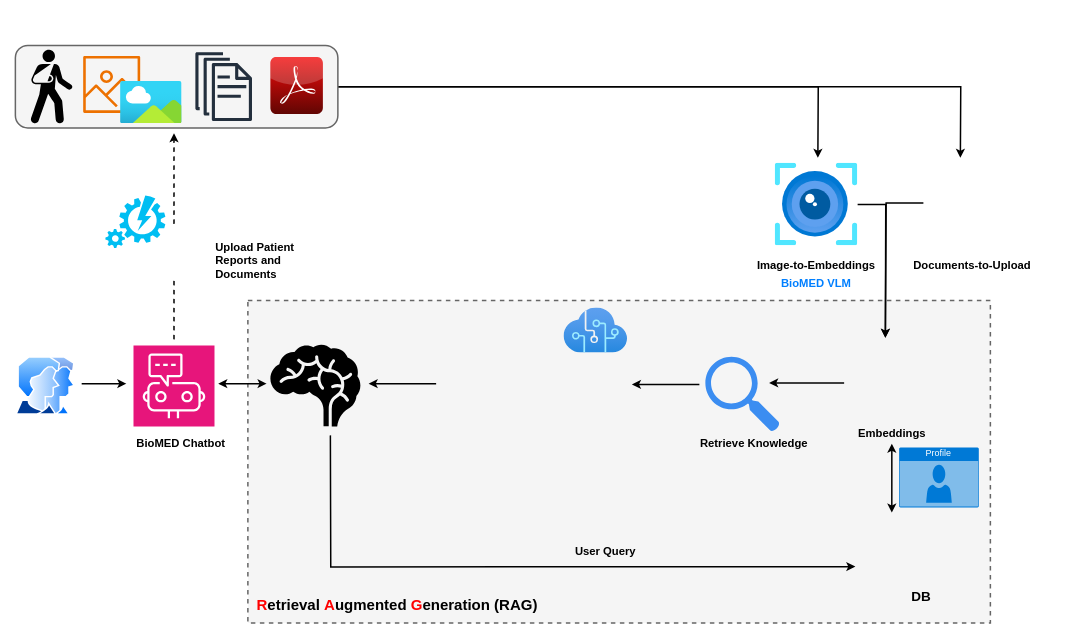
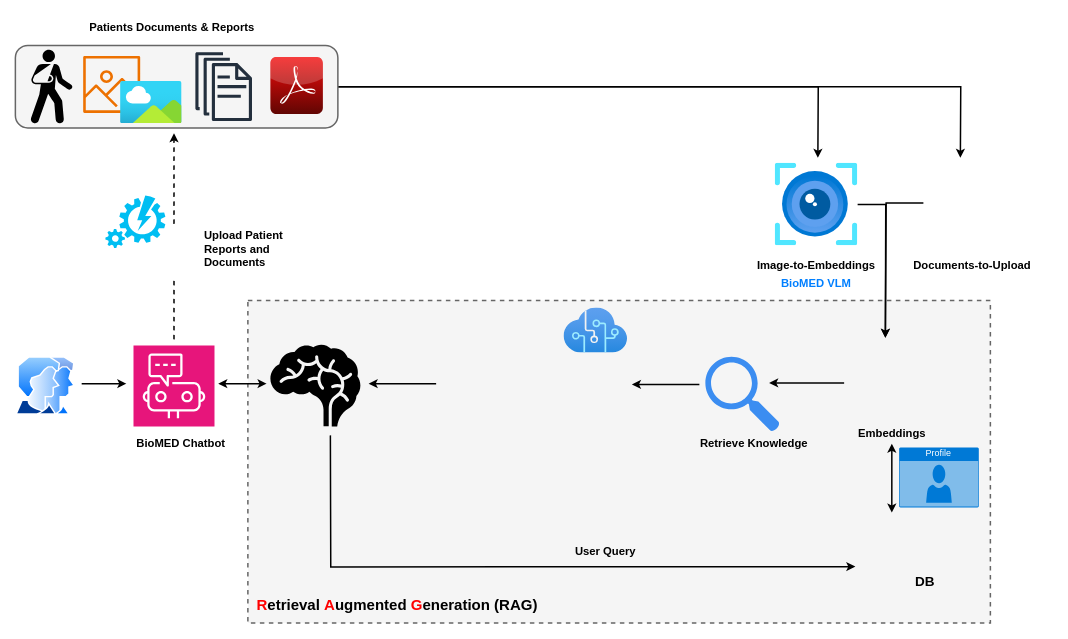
  <mxCell id="0" />
  <mxCell id="1" parent="0" />
  <mxCell id="2" value="" style="rounded=0;whiteSpace=wrap;html=1;dashed=1;fillColor=#f5f5f5;fontColor=#333333;strokeColor=#666666;strokeWidth=2;" vertex="1" parent="1"><mxGeometry x="330" y="400" width="990" height="430" as="geometry" /></mxCell>
  <mxCell id="3" style="edgeStyle=orthogonalEdgeStyle;rounded=0;orthogonalLoop=1;jettySize=auto;html=1;startArrow=classic;startFill=1;strokeWidth=2;" parent="1" edge="1"><mxGeometry relative="1" as="geometry"><mxPoint x="355" y="511" as="targetPoint" /><mxPoint x="290.49" y="511" as="sourcePoint" /></mxGeometry></mxCell>
  <mxCell id="4" value="" style="sketch=0;points=[[0,0,0],[0.25,0,0],[0.5,0,0],[0.75,0,0],[1,0,0],[0,1,0],[0.25,1,0],[0.5,1,0],[0.75,1,0],[1,1,0],[0,0.25,0],[0,0.5,0],[0,0.75,0],[1,0.25,0],[1,0.5,0],[1,0.75,0]];points=[[0,0,0],[0.25,0,0],[0.5,0,0],[0.75,0,0],[1,0,0],[0,1,0],[0.25,1,0],[0.5,1,0],[0.75,1,0],[1,1,0],[0,0.25,0],[0,0.5,0],[0,0.75,0],[1,0.25,0],[1,0.5,0],[1,0.75,0]];outlineConnect=0;fontColor=#232F3E;fillColor=#E7157B;strokeColor=#ffffff;dashed=0;verticalLabelPosition=bottom;verticalAlign=top;align=center;html=1;fontSize=12;fontStyle=0;aspect=fixed;shape=mxgraph.aws4.resourceIcon;resIcon=mxgraph.aws4.chatbot;" parent="1" vertex="1"><mxGeometry x="177.49" y="460" width="108" height="108" as="geometry" /></mxCell>
  <mxCell id="5" style="edgeStyle=orthogonalEdgeStyle;rounded=0;orthogonalLoop=1;jettySize=auto;html=1;strokeWidth=2;" parent="1" edge="1"><mxGeometry relative="1" as="geometry"><mxPoint x="168" y="511" as="targetPoint" /><mxPoint x="108.41" y="511" as="sourcePoint" /></mxGeometry></mxCell>
  <mxCell id="6" value="" style="image;aspect=fixed;perimeter=ellipsePerimeter;html=1;align=center;shadow=0;dashed=0;spacingTop=3;image=img/lib/active_directory/user_accounts.svg;" parent="1" vertex="1"><mxGeometry x="20" y="475" width="80.41" height="78" as="geometry" /></mxCell>
  <mxCell id="7" value="" style="shape=mxgraph.signs.healthcare.brain;html=1;pointerEvents=1;fillColor=#000000;strokeColor=none;verticalLabelPosition=bottom;verticalAlign=top;align=center;" parent="1" vertex="1"><mxGeometry x="360" y="459" width="120" height="109" as="geometry" /></mxCell>
  <mxCell id="8" style="edgeStyle=orthogonalEdgeStyle;rounded=0;orthogonalLoop=1;jettySize=auto;html=1;strokeWidth=2;" edge="1" parent="1" source="9"><mxGeometry relative="1" as="geometry"><mxPoint x="1180" y="450" as="targetPoint" /></mxGeometry></mxCell>
  <mxCell id="9" value="" style="image;aspect=fixed;html=1;points=[];align=center;fontSize=12;image=img/lib/azure2/ai_machine_learning/Computer_Vision.svg;" parent="1" vertex="1"><mxGeometry x="1033" y="217" width="110" height="110" as="geometry" /></mxCell>
  <mxCell id="10" style="edgeStyle=orthogonalEdgeStyle;rounded=0;orthogonalLoop=1;jettySize=auto;html=1;endArrow=none;endFill=0;strokeWidth=2;dashed=1;" parent="1" edge="1"><mxGeometry relative="1" as="geometry"><mxPoint x="231.49" y="453" as="targetPoint" /><mxPoint x="231.5" y="374" as="sourcePoint" /></mxGeometry></mxCell>
  <mxCell id="11" style="edgeStyle=orthogonalEdgeStyle;rounded=0;orthogonalLoop=1;jettySize=auto;html=1;strokeWidth=2;dashed=1;" parent="1" edge="1"><mxGeometry relative="1" as="geometry"><mxPoint x="231.49" y="177" as="targetPoint" /><mxPoint x="231.5" y="298" as="sourcePoint" /></mxGeometry></mxCell>
  <mxCell id="12" value="" style="shape=image;verticalLabelPosition=bottom;labelBackgroundColor=default;verticalAlign=top;aspect=fixed;imageAspect=0;image=https://cdn-icons-png.flaticon.com/512/126/126477.png;" parent="1" vertex="1"><mxGeometry x="196.49" y="301" width="70" height="70" as="geometry" /></mxCell>
  <mxCell id="13" value="" style="group" parent="1" vertex="1" connectable="0"><mxGeometry x="1140" y="461" width="97.175" height="130" as="geometry" /></mxCell>
  <mxCell id="14" style="edgeStyle=orthogonalEdgeStyle;rounded=0;orthogonalLoop=1;jettySize=auto;html=1;strokeWidth=2;" parent="13" edge="1"><mxGeometry relative="1" as="geometry"><mxPoint x="-115" y="49" as="targetPoint" /><mxPoint x="-15" y="49" as="sourcePoint" /></mxGeometry></mxCell>
  <mxCell id="15" value="" style="shape=image;verticalLabelPosition=bottom;labelBackgroundColor=default;verticalAlign=top;aspect=fixed;imageAspect=0;image=https://st4.depositphotos.com/16138592/31568/v/450/depositphotos_315685720-stock-illustration-coding-chip-embedding-icon-line.jpg;clipPath=inset(8% 21.33% 33% 21.33%);" parent="13" vertex="1"><mxGeometry width="97.175" height="100" as="geometry" /></mxCell>
  <mxCell id="16" style="edgeStyle=orthogonalEdgeStyle;rounded=0;orthogonalLoop=1;jettySize=auto;html=1;startArrow=classic;startFill=1;strokeWidth=2;" parent="13" source="17" edge="1"><mxGeometry relative="1" as="geometry"><mxPoint x="48.59" y="222" as="targetPoint" /></mxGeometry></mxCell>
  <mxCell id="17" value="&lt;b&gt;&lt;font style=&quot;font-size: 15px;&quot;&gt;Embeddings&lt;/font&gt;&lt;/b&gt;" style="text;html=1;align=center;verticalAlign=middle;whiteSpace=wrap;rounded=0;" parent="13" vertex="1"><mxGeometry x="18.59" y="100" width="60" height="30" as="geometry" /></mxCell>
  <mxCell id="18" style="edgeStyle=orthogonalEdgeStyle;rounded=0;orthogonalLoop=1;jettySize=auto;html=1;strokeWidth=2;" edge="1" parent="1" source="19"><mxGeometry relative="1" as="geometry"><mxPoint x="1180" y="450" as="targetPoint" /><Array as="points"><mxPoint x="1181" y="270" /><mxPoint x="1181" y="450" /></Array></mxGeometry></mxCell>
  <mxCell id="19" value="" style="shape=image;verticalLabelPosition=bottom;labelBackgroundColor=default;verticalAlign=top;aspect=fixed;imageAspect=0;image=https://png.pngtree.com/png-vector/20190514/ourmid/pngtree-emb--file-format-icon-design-png-image_1040671.jpg;clipPath=inset(11.67% 11.33% 9.67% 19.67%);" parent="1" vertex="1"><mxGeometry x="1230.69" y="217" width="105.25" height="120" as="geometry" /></mxCell>
  <mxCell id="20" value="" style="verticalLabelPosition=bottom;html=1;verticalAlign=top;align=center;strokeColor=none;fillColor=#00BEF2;shape=mxgraph.azure.automation;pointerEvents=1;" parent="1" vertex="1"><mxGeometry x="140" y="260" width="80" height="70" as="geometry" /></mxCell>
  <mxCell id="21" style="edgeStyle=orthogonalEdgeStyle;rounded=0;orthogonalLoop=1;jettySize=auto;html=1;endArrow=none;endFill=0;startArrow=classic;startFill=1;strokeWidth=2;" parent="1" edge="1"><mxGeometry relative="1" as="geometry"><mxPoint x="440" y="580" as="targetPoint" /><mxPoint x="1140" y="755" as="sourcePoint" /></mxGeometry></mxCell>
  <mxCell id="22" value="" style="shape=image;verticalLabelPosition=bottom;labelBackgroundColor=default;verticalAlign=top;aspect=fixed;imageAspect=0;image=https://i.pinimg.com/564x/3b/6a/bc/3b6abc79b14c9d926a5da2f93cb16105.jpg;" parent="1" vertex="1"><mxGeometry x="1150" y="690" width="130" height="130" as="geometry" /></mxCell>
  <mxCell id="23" value="" style="group" parent="1" vertex="1" connectable="0"><mxGeometry x="20" y="20" width="430" height="150" as="geometry" /></mxCell>
  <mxCell id="24" style="edgeStyle=orthogonalEdgeStyle;rounded=0;orthogonalLoop=1;jettySize=auto;html=1;strokeWidth=2;" parent="23" source="26" edge="1"><mxGeometry relative="1" as="geometry"><mxPoint x="1260" y="190" as="targetPoint" /></mxGeometry></mxCell>
  <mxCell id="25" style="edgeStyle=orthogonalEdgeStyle;rounded=0;orthogonalLoop=1;jettySize=auto;html=1;strokeWidth=2;" parent="23" source="26" edge="1"><mxGeometry relative="1" as="geometry"><mxPoint x="1070" y="190" as="targetPoint" /></mxGeometry></mxCell>
  <mxCell id="26" value="" style="rounded=1;whiteSpace=wrap;html=1;strokeWidth=2;fillColor=#f5f5f5;fontColor=#333333;strokeColor=#666666;container=0;" parent="23" vertex="1"><mxGeometry y="40" width="430" height="110" as="geometry" /></mxCell>
  <mxCell id="27" value="" style="shape=mxgraph.signs.healthcare.out_patient;html=1;pointerEvents=1;fillColor=#000000;strokeColor=none;verticalLabelPosition=bottom;verticalAlign=top;align=center;" parent="23" vertex="1"><mxGeometry x="20" y="45.5" width="56" height="99" as="geometry" /></mxCell>
  <mxCell id="28" value="" style="sketch=0;outlineConnect=0;fontColor=#232F3E;gradientColor=none;fillColor=#232F3D;strokeColor=none;dashed=0;verticalLabelPosition=bottom;verticalAlign=top;align=center;html=1;fontSize=12;fontStyle=0;aspect=fixed;pointerEvents=1;shape=mxgraph.aws4.documents;container=0;" parent="23" vertex="1"><mxGeometry x="240" y="49" width="75.49" height="92" as="geometry" /></mxCell>
  <mxCell id="29" value="" style="dashed=0;outlineConnect=0;html=1;align=center;labelPosition=center;verticalLabelPosition=bottom;verticalAlign=top;shape=mxgraph.webicons.adobe_pdf;fillColor=#F40C0C;gradientColor=#610603;container=0;" parent="23" vertex="1"><mxGeometry x="340" y="55.5" width="70" height="76" as="geometry" /></mxCell>
  <mxCell id="30" value="" style="sketch=0;outlineConnect=0;fontColor=#232F3E;gradientColor=none;fillColor=#ED7100;strokeColor=none;dashed=0;verticalLabelPosition=bottom;verticalAlign=top;align=center;html=1;fontSize=12;fontStyle=0;aspect=fixed;pointerEvents=1;shape=mxgraph.aws4.container_registry_image;container=0;" parent="23" vertex="1"><mxGeometry x="90.41" y="54" width="76" height="76" as="geometry" /></mxCell>
  <mxCell id="31" value="" style="image;aspect=fixed;html=1;points=[];align=center;fontSize=12;image=img/lib/azure2/general/Image.svg;container=0;" parent="23" vertex="1"><mxGeometry x="140" y="88" width="82.19" height="56.5" as="geometry" /></mxCell>
- <mxCell id="33" value="&lt;font style=&quot;font-size: 15px;&quot;&gt;&lt;b&gt;Upload Patient Reports and Documents&lt;/b&gt;&lt;/font&gt;" style="text;html=1;align=left;verticalAlign=middle;whiteSpace=wrap;rounded=0;" parent="1" vertex="1"><mxGeometry x="285" y="309" width="120" height="74" as="geometry" /></mxCell>
+ <mxCell id="32" value="&lt;b&gt;&lt;font style=&quot;font-size: 15px;&quot;&gt;Patients Documents &amp;amp; Reports&lt;/font&gt;&lt;/b&gt;" style="text;html=1;align=center;verticalAlign=middle;whiteSpace=wrap;rounded=0;container=0;" parent="23" vertex="1"><mxGeometry x="90" width="237.5" height="30" as="geometry" /></mxCell>
+ <mxCell id="33" value="&lt;font style=&quot;font-size: 15px;&quot;&gt;&lt;b&gt;Upload Patient Reports and Documents&lt;/b&gt;&lt;/font&gt;" style="text;html=1;align=left;verticalAlign=middle;whiteSpace=wrap;rounded=0;" parent="1" vertex="1"><mxGeometry x="270" y="294" width="120" height="74" as="geometry" /></mxCell>
  <mxCell id="34" value="" style="group" parent="1" vertex="1" connectable="0"><mxGeometry x="590" y="410" width="246.23" height="150" as="geometry" /></mxCell>
  <mxCell id="35" value="" style="image;aspect=fixed;html=1;points=[];align=center;fontSize=12;image=img/lib/azure2/ai_machine_learning/Cognitive_Services.svg;" parent="34" vertex="1"><mxGeometry x="161.23" width="85" height="60" as="geometry" /></mxCell>
  <mxCell id="36" style="edgeStyle=orthogonalEdgeStyle;rounded=0;orthogonalLoop=1;jettySize=auto;html=1;startArrow=classic;startFill=1;endArrow=none;endFill=0;strokeWidth=2;" parent="34" edge="1"><mxGeometry relative="1" as="geometry"><mxPoint x="342" y="102" as="targetPoint" /><mxPoint x="252" y="102" as="sourcePoint" /></mxGeometry></mxCell>
  <mxCell id="37" style="edgeStyle=orthogonalEdgeStyle;rounded=0;orthogonalLoop=1;jettySize=auto;html=1;strokeWidth=2;" parent="34" edge="1"><mxGeometry relative="1" as="geometry"><mxPoint x="-99" y="101" as="targetPoint" /><mxPoint x="-9" y="101" as="sourcePoint" /></mxGeometry></mxCell>
  <mxCell id="38" value="" style="shape=image;verticalLabelPosition=bottom;labelBackgroundColor=default;verticalAlign=top;aspect=fixed;imageAspect=0;image=https://cdn.worldvectorlogo.com/logos/context.svg;clipPath=inset(37.67% 11.33% 36.67% 9.67%);" parent="34" vertex="1"><mxGeometry y="70" width="246.23" height="80" as="geometry" /></mxCell>
  <mxCell id="39" value="&lt;font style=&quot;font-size: 15px;&quot;&gt;&lt;b&gt;Image-to-Embeddings&lt;/b&gt;&lt;/font&gt;" style="text;html=1;align=center;verticalAlign=middle;whiteSpace=wrap;rounded=0;" parent="1" vertex="1"><mxGeometry x="1003" y="337" width="170" height="30" as="geometry" /></mxCell>
  <mxCell id="40" value="&lt;font style=&quot;font-size: 15px;&quot;&gt;&lt;b&gt;Documents-to-Upload&lt;/b&gt;&lt;/font&gt;" style="text;html=1;align=center;verticalAlign=middle;whiteSpace=wrap;rounded=0;" parent="1" vertex="1"><mxGeometry x="1190" y="338" width="211.68" height="30" as="geometry" /></mxCell>
  <mxCell id="41" value="" style="sketch=0;html=1;aspect=fixed;strokeColor=none;shadow=0;fillColor=#3B8DF1;verticalAlign=top;labelPosition=center;verticalLabelPosition=bottom;shape=mxgraph.gcp2.search" parent="1" vertex="1"><mxGeometry x="940" y="475" width="99" height="100" as="geometry" /></mxCell>
  <mxCell id="42" value="&lt;font style=&quot;font-size: 15px;&quot;&gt;&lt;b&gt;Retrieve Knowledge&lt;/b&gt;&lt;/font&gt;" style="text;html=1;align=center;verticalAlign=middle;whiteSpace=wrap;rounded=0;" parent="1" vertex="1"><mxGeometry x="920" y="575" width="170" height="30" as="geometry" /></mxCell>
  <mxCell id="43" value="&lt;b&gt;&lt;font style=&quot;font-size: 15px; color: rgb(0, 127, 255);&quot;&gt;BioMED VLM&lt;/font&gt;&lt;/b&gt;" style="text;html=1;align=center;verticalAlign=middle;whiteSpace=wrap;rounded=0;" parent="1" vertex="1"><mxGeometry x="1033" y="361" width="110" height="30" as="geometry" /></mxCell>
  <mxCell id="44" value="&lt;font style=&quot;font-size: 15px;&quot;&gt;&lt;b&gt;BioMED Chatbot&lt;/b&gt;&lt;/font&gt;" style="text;html=1;align=center;verticalAlign=middle;whiteSpace=wrap;rounded=0;" parent="1" vertex="1"><mxGeometry x="171.49" y="575" width="140" height="30" as="geometry" /></mxCell>
  <mxCell id="45" value="&lt;font style=&quot;font-size: 15px;&quot;&gt;&lt;b&gt;User Query&lt;/b&gt;&lt;/font&gt;" style="text;html=1;align=center;verticalAlign=middle;whiteSpace=wrap;rounded=0;" parent="1" vertex="1"><mxGeometry x="760" y="719" width="93.77" height="30" as="geometry" /></mxCell>
  <mxCell id="46" value="Profile" style="html=1;whiteSpace=wrap;strokeColor=none;fillColor=#0079D6;labelPosition=center;verticalLabelPosition=middle;verticalAlign=top;align=center;fontSize=12;outlineConnect=0;spacingTop=-6;fontColor=#FFFFFF;sketch=0;shape=mxgraph.sitemap.profile;" parent="1" vertex="1"><mxGeometry x="1198.32" y="596" width="106.26" height="80" as="geometry" /></mxCell>
  <mxCell id="47" value="&lt;b&gt;&lt;font style=&quot;font-size: 20px; color: rgb(255, 0, 0);&quot;&gt;R&lt;/font&gt;&lt;font style=&quot;font-size: 20px; color: rgb(0, 0, 0);&quot;&gt;etrieval&amp;nbsp;&lt;/font&gt;&lt;font style=&quot;font-size: 20px; color: rgb(255, 0, 0);&quot;&gt;A&lt;/font&gt;&lt;font style=&quot;font-size: 20px; color: rgb(0, 0, 0);&quot;&gt;ugmented&amp;nbsp;&lt;/font&gt;&lt;font style=&quot;font-size: 20px; color: rgb(255, 0, 0);&quot;&gt;G&lt;/font&gt;&lt;font style=&quot;font-size: 20px; color: rgb(0, 0, 0);&quot;&gt;eneration (RAG)&lt;/font&gt;&lt;/b&gt;" style="text;html=1;align=left;verticalAlign=middle;whiteSpace=wrap;rounded=0;" vertex="1" parent="1"><mxGeometry x="340" y="790" width="380" height="30" as="geometry" /></mxCell>
- <mxCell id="48" value="&lt;b&gt;&lt;font style=&quot;font-size: 18px;&quot;&gt;DB&lt;/font&gt;&lt;/b&gt;" style="text;html=1;align=center;verticalAlign=middle;whiteSpace=wrap;rounded=0;" vertex="1" parent="1"><mxGeometry x="1198.32" y="780" width="60" height="30" as="geometry" /></mxCell>
+ <mxCell id="48" value="&lt;b&gt;&lt;font style=&quot;font-size: 18px;&quot;&gt;DB&lt;/font&gt;&lt;/b&gt;" style="text;html=1;align=center;verticalAlign=middle;whiteSpace=wrap;rounded=0;" vertex="1" parent="1"><mxGeometry x="1203.32" y="760" width="60" height="30" as="geometry" /></mxCell>
